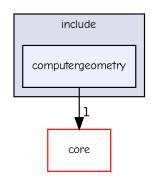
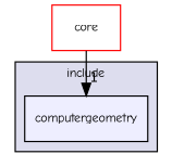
  digraph {
    compound=true
    fontname="Comic Neue"
    node [fontname="Comic Neue" fontsize=10 shape=box style=filled]
    n1 [fillcolor="#eeeeff" label=computergeometry pencolor=black]
    n2 [color=red fillcolor=white label=core]
    subgraph cluster_1 {
      bgcolor="#ddddee"
      fontsize=10
      label=include
      pencolor=black
      n1
    }
-   n1 -> n2 [headlabel=1 labeldistance=1.5 labelfontname=Helvetica labelfontsize=10 fontname="Comic Neue"]
+   n2 -> n1 [headlabel=1 labeldistance=1.5 labelfontname=Helvetica labelfontsize=10 fontname="Comic Neue"]
  }
